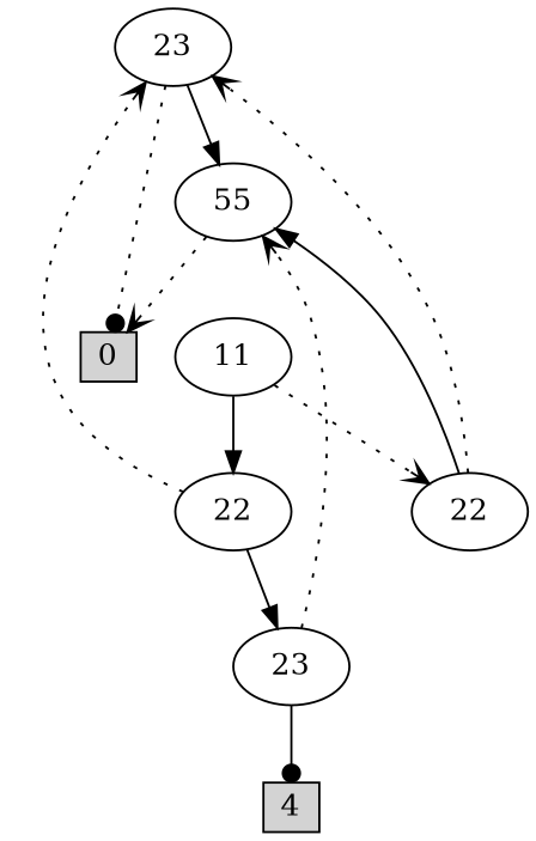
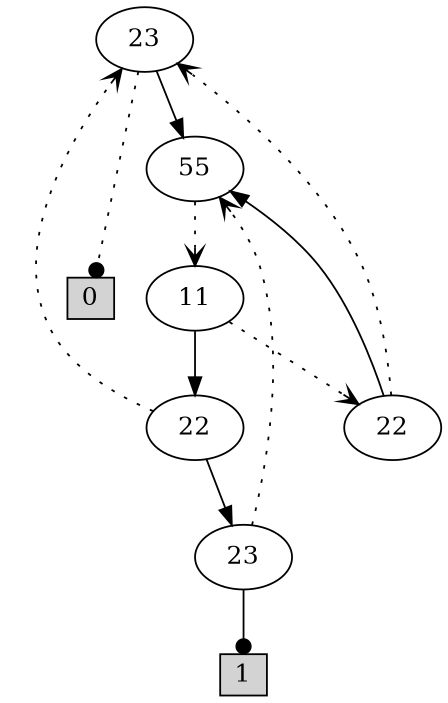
  digraph {
    edge [arrowhead=vee style=dotted]
    n1 [height=0.3 label=0 shape=box style=filled width=0.3]
-   n2 [height=0.3 label=4 shape=box style=filled width=0.3]
+   n2 [height=0.3 label=1 shape=box style=filled width=0.3]
    n3 [label=11]
    n4 [label=22]
    n5 [label=22]
    n6 [label=23]
    n7 [label=55]
    n8 [label=23]
    n3 -> n4
    n3 -> n5 [arrowhead=normal style=filled]
    n4 -> n6
    n4 -> n7 [arrowhead=normal style=filled]
    n5 -> n6
    n5 -> n8 [arrowhead=normal style=filled]
    n6 -> n1 [arrowhead=dot]
    n6 -> n7 [arrowhead=normal style=filled]
-   n7 -> n1
+   n7 -> n3
    n8 -> n2 [arrowhead=dot style=filled]
    n8 -> n7
  }
